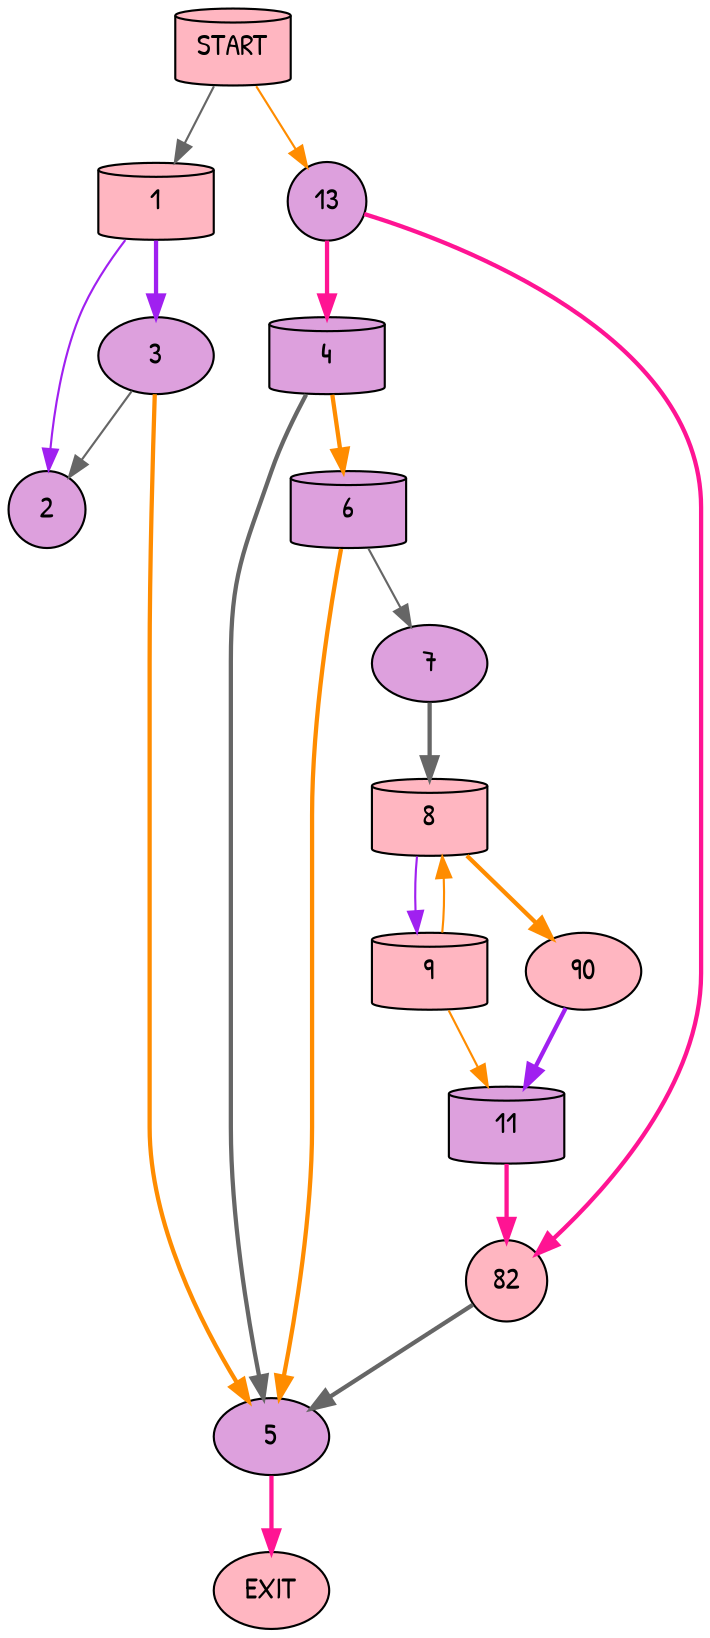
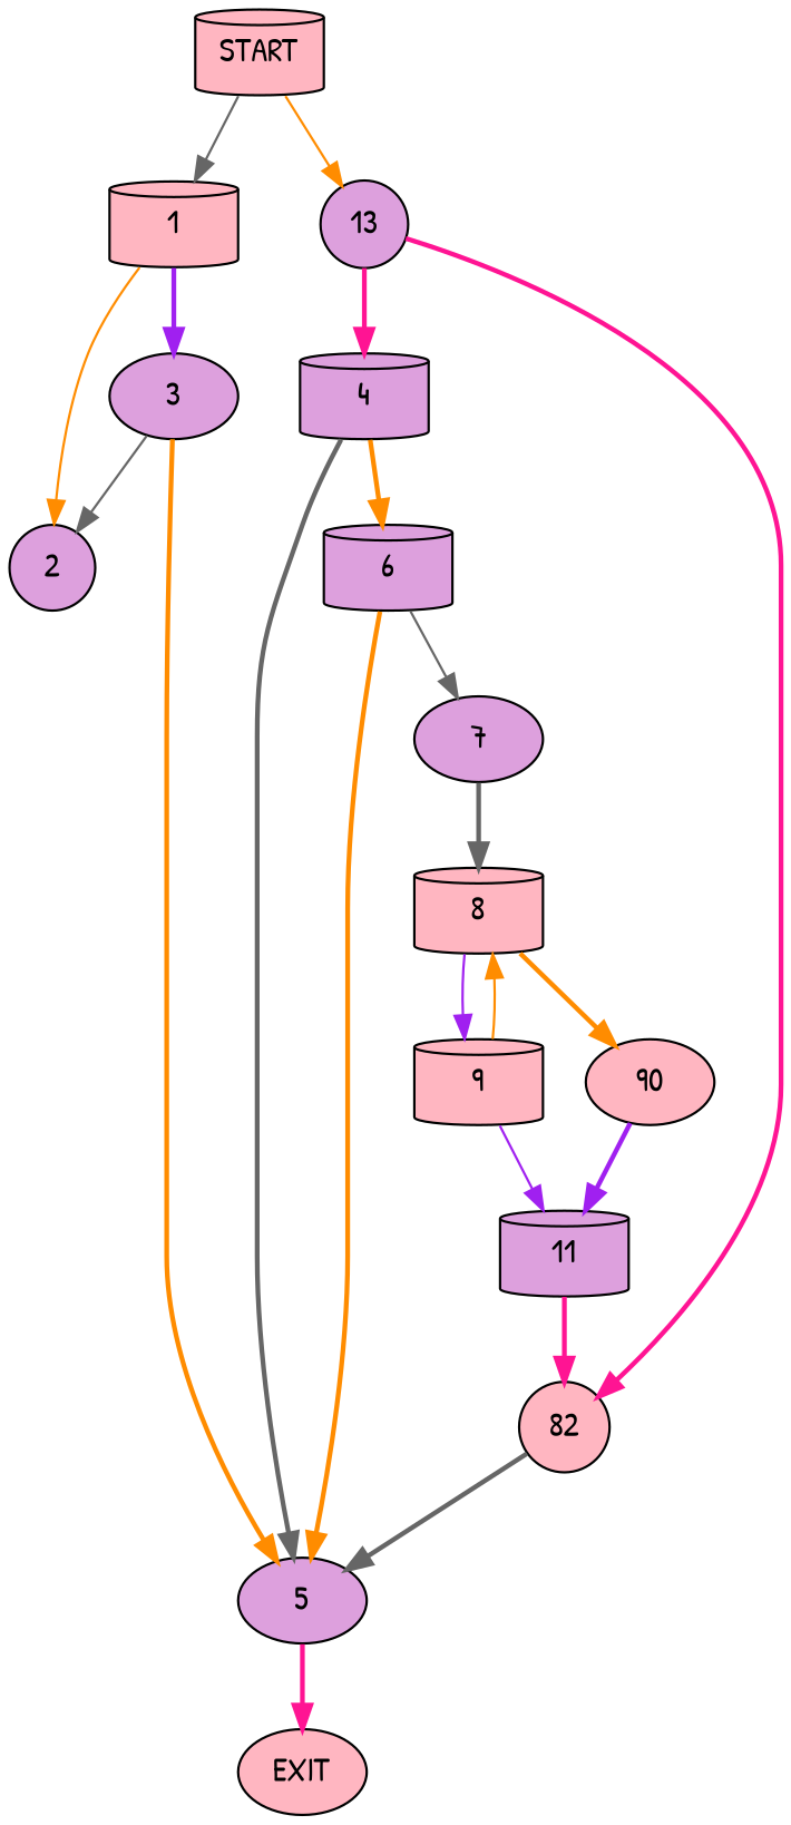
  digraph {
    fontname="Patrick Hand"
    node [fillcolor=plum fontname="Patrick Hand" shape=cylinder style=filled]
    edge [color=gray40 fontname="Patrick Hand" style=bold]
    n1 [fillcolor=lightpink label=START]
    1 [fillcolor=lightpink]
    13 [shape=circle]
    2 [shape=circle]
    3 [shape=ellipse]
    4
    n7 [fillcolor=lightpink label=82 shape=circle]
    n8 [fillcolor=lightpink label=EXIT shape=ellipse]
    5 [shape=ellipse]
    6
    7 [shape=ellipse]
    8 [fillcolor=lightpink]
    9 [fillcolor=lightpink]
    n14 [fillcolor=lightpink label=90 shape=ellipse]
    11
    n1 -> 1 [style=solid]
    n1 -> 13 [color=darkorange style=solid]
-   1 -> 2 [color=purple style=solid]
+   1 -> 2 [color=darkorange style=solid]
    1 -> 3 [color=purple]
    13 -> 4 [color=deeppink]
    13 -> n7 [color=deeppink]
    3 -> 2 [style=solid]
    3 -> 5 [color=darkorange]
    4 -> 5
    4 -> 6 [color=darkorange]
    n7 -> 5
    5 -> n8 [color=deeppink]
    6 -> 5 [color=darkorange]
    6 -> 7 [style=solid]
    7 -> 8
    8 -> 9 [color=purple style=solid]
    8 -> n14 [color=darkorange]
    9 -> 8 [color=darkorange style=solid]
-   9 -> 11 [color=darkorange style=solid]
+   9 -> 11 [color=purple style=solid]
    n14 -> 11 [color=purple]
    11 -> n7 [color=deeppink]
  }
